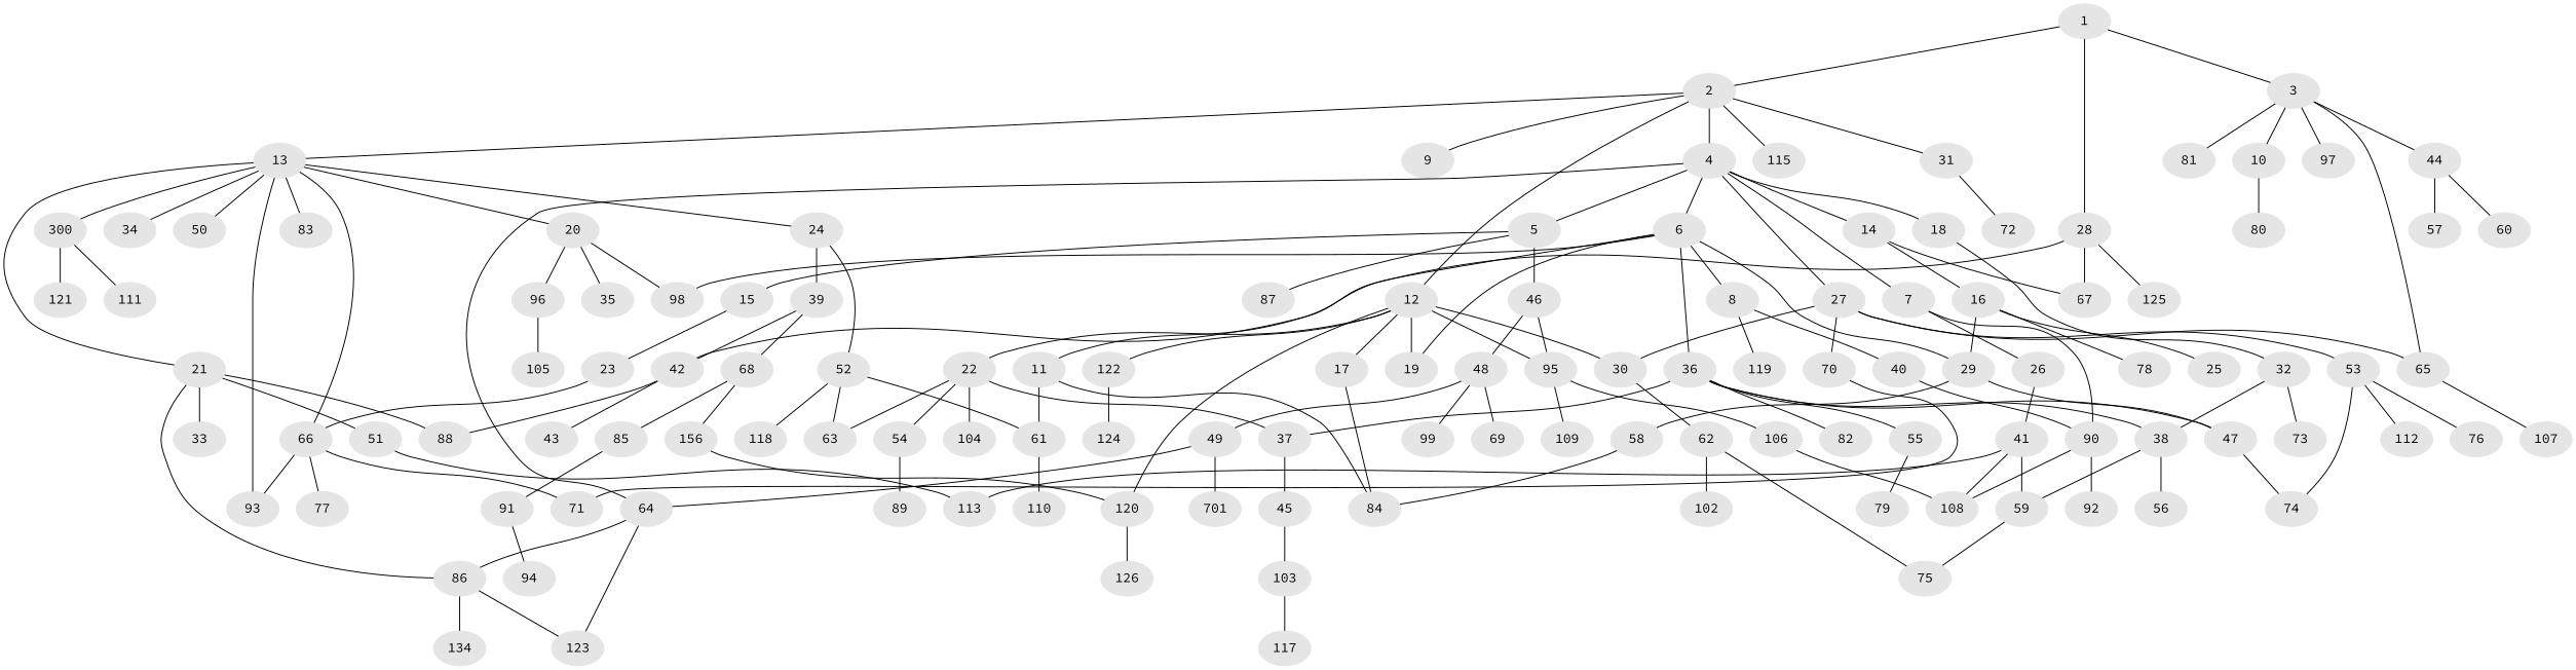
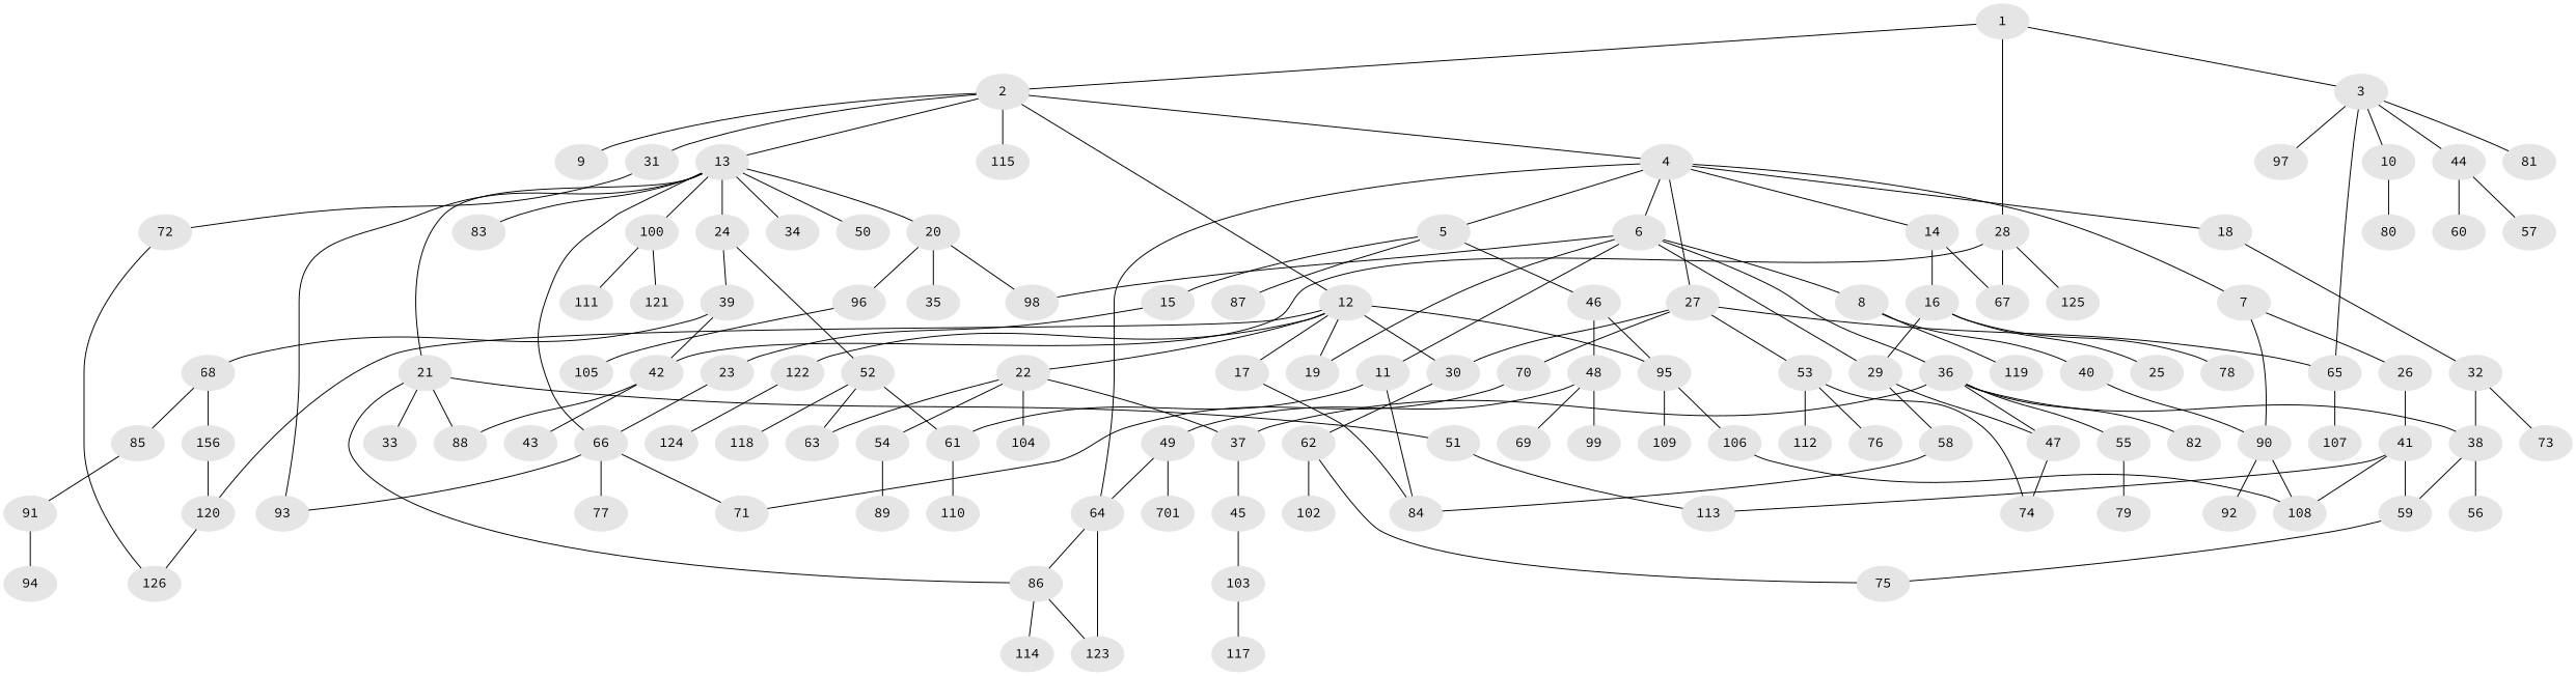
  graph {
    fontname="Source Code Pro"
    node [color=gray90 fontname="Source Code Pro" style=filled]
    edge [fontname="Source Code Pro"]
    1
    2
    3
    28
    4
    9
    12
    13
    31
    115
    10
    44
    65
    81
    97
    67
    42
    125
    5
    6
    7
    14
    18
    27
    64
    19
    17
    22
    30
    95
    120
    122
    20
    21
    24
    34
    50
    66
    83
    93
-   100 [label=300]
+   100
    72
    80
    57
    60
    107
    15
    46
    87
    8
    11
    29
    36
    98
    26
    90
    16
    32
    53
    70
    86
    123
    23
    48
    40
    119
    61
    84
    47
    58
    37
    38
    55
    82
    41
    108
    92
    110
    54
    63
    104
    62
    106
    109
    126
    124
    35
    96
    33
    51
    88
    39
    52
    71
    77
    111
    121
    25
    78
    73
    105
    113
-   114 [label=134]
+   114
    45
    89
    68
    118
    59
    74
    76
    112
    43
    75
    102
    56
    79
    103
    85
    n119 [label=156]
    117
    49
    69
    99
    n124 [label=701]
    91
    94
    1 -- 2
    1 -- 3
    1 -- 28
    2 -- 4
    2 -- 9
    2 -- 12
    2 -- 13
    2 -- 31
    2 -- 115
    3 -- 10
    3 -- 44
    3 -- 65
    3 -- 81
    3 -- 97
    28 -- 67
    28 -- 42
    28 -- 125
    4 -- 5
    4 -- 6
    4 -- 7
    4 -- 14
    4 -- 18
    4 -- 27
    4 -- 64
    12 -- 19
    12 -- 17
    12 -- 22
    12 -- 30
    12 -- 95
    12 -- 120
    12 -- 122
    13 -- 20
    13 -- 21
    13 -- 24
    13 -- 34
    13 -- 50
    13 -- 66
    13 -- 83
    13 -- 93
    13 -- 100
    31 -- 72
    10 -- 80
    44 -- 57
    44 -- 60
    65 -- 107
    42 -- 88
    42 -- 43
    5 -- 15
    5 -- 46
    5 -- 87
    6 -- 19
    6 -- 8
    6 -- 11
    6 -- 29
    6 -- 36
    6 -- 98
    7 -- 26
    7 -- 90
    14 -- 67
    14 -- 16
    18 -- 32
    27 -- 65
    27 -- 30
    27 -- 53
    27 -- 70
    64 -- 86
    64 -- 123
    17 -- 84
    22 -- 37
    22 -- 54
    22 -- 63
    22 -- 104
    30 -- 62
    95 -- 106
    95 -- 109
    120 -- 126
    122 -- 124
    20 -- 98
    20 -- 35
    20 -- 96
    21 -- 86
    21 -- 33
    21 -- 51
    21 -- 88
    24 -- 39
    24 -- 52
    66 -- 93
    66 -- 71
    66 -- 77
    100 -- 111
    100 -- 121
+   72 -- 126
    15 -- 23
    46 -- 95
    46 -- 48
    8 -- 40
    8 -- 119
    11 -- 61
    11 -- 84
    29 -- 47
    29 -- 58
    36 -- 47
    36 -- 37
    36 -- 38
    36 -- 55
    36 -- 82
    26 -- 41
    90 -- 108
    90 -- 92
    16 -- 29
    16 -- 25
    16 -- 78
    32 -- 38
    32 -- 73
    53 -- 74
    53 -- 76
    53 -- 112
    70 -- 71
    86 -- 123
    86 -- 114
    23 -- 66
    48 -- 49
    48 -- 69
    48 -- 99
    40 -- 90
    61 -- 110
    47 -- 74
    58 -- 84
    37 -- 45
    38 -- 59
    38 -- 56
    55 -- 79
    41 -- 108
    41 -- 113
    41 -- 59
    54 -- 89
    62 -- 75
    62 -- 102
    106 -- 108
    96 -- 105
    51 -- 113
    39 -- 42
    39 -- 68
    52 -- 61
    52 -- 63
    52 -- 118
    45 -- 103
    68 -- 85
    68 -- n119
    59 -- 75
    103 -- 117
    85 -- 91
    n119 -- 120
    49 -- 64
    49 -- n124
    91 -- 94
  }
